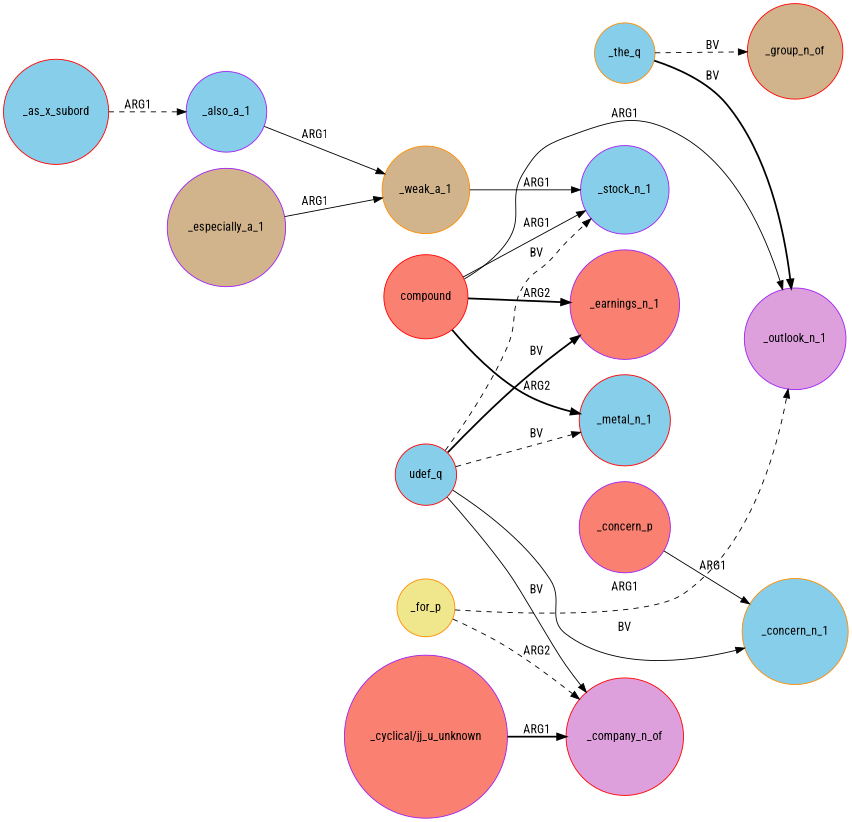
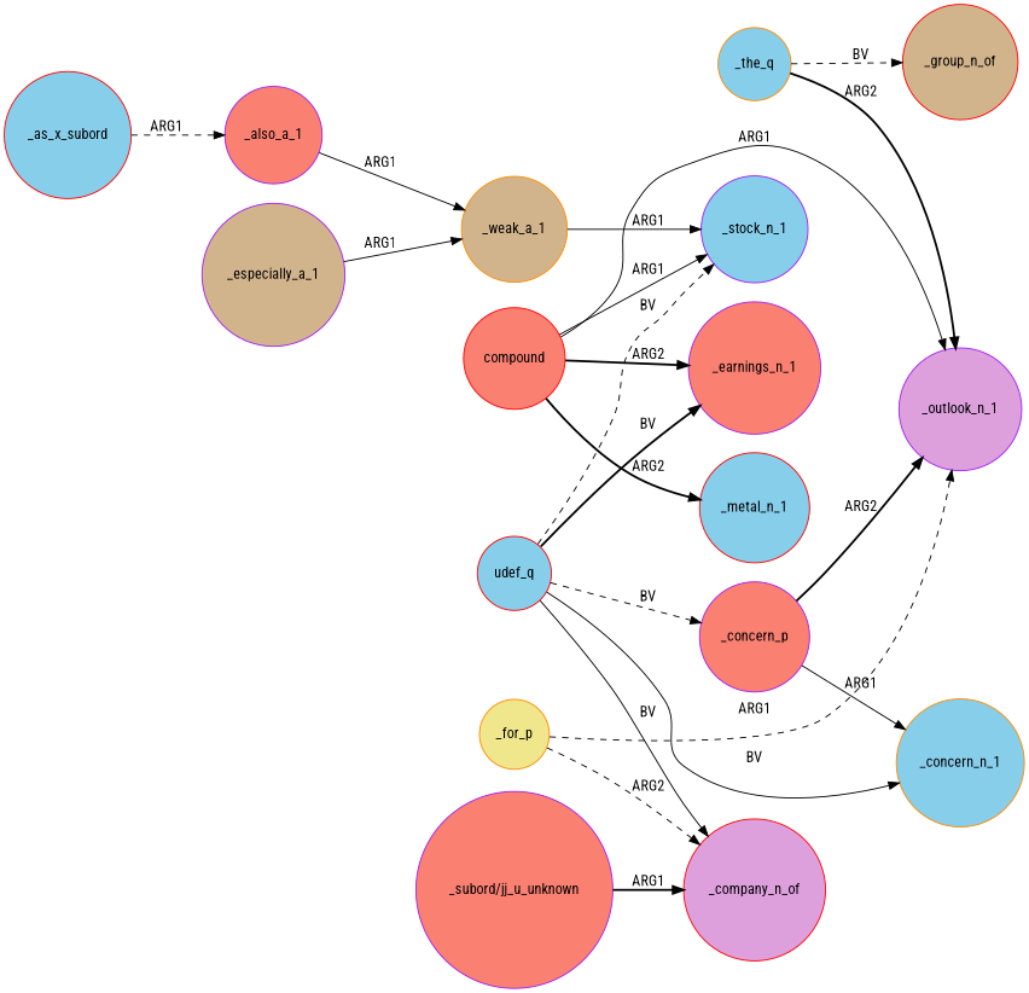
  digraph {
    fontname="Roboto Condensed"
    rankdir=LR
    node [color=purple fillcolor=skyblue fontname="Roboto Condensed" shape=circle style=filled]
    edge [fontname="Roboto Condensed" style=solid]
    _the_q [color=darkorange]
    _outlook_n_1 [fillcolor=plum]
    _group_n_of [color=red fillcolor=tan]
    _concern_n_1 [color=darkorange]
    n5 [fillcolor=salmon label=_concern_p]
    compound [color=red fillcolor=salmon]
    _stock_n_1
    _earnings_n_1 [fillcolor=salmon]
    _metal_n_1 [color=red]
    _as_x_subord [color=red]
-   _also_a_1
+   _also_a_1 [fillcolor=salmon]
    _weak_a_1 [color=darkorange fillcolor=tan]
    udef_q [color=red]
    _company_n_of [color=red fillcolor=plum]
    _especially_a_1 [fillcolor=tan]
-   "_cyclical/jj_u_unknown" [fillcolor=salmon]
+   "_cyclical/jj_u_unknown" [fillcolor=salmon label="_subord/jj_u_unknown"]
    _for_p [color=darkorange fillcolor=khaki]
-   _the_q -> _outlook_n_1 [label=BV style=bold]
+   _the_q -> _outlook_n_1 [label=ARG2 style=bold]
    _the_q -> _group_n_of [label=BV style=dashed]
+   n5 -> _outlook_n_1 [label=ARG2 style=bold]
    n5 -> _concern_n_1 [label=ARG1]
    compound -> _outlook_n_1 [label=ARG1]
    compound -> _stock_n_1 [label=ARG1]
    compound -> _earnings_n_1 [label=ARG2 style=bold]
    compound -> _metal_n_1 [label=ARG2 style=bold]
    _as_x_subord -> _also_a_1 [label=ARG1 style=dashed]
    _also_a_1 -> _weak_a_1 [label=ARG1]
    _weak_a_1 -> _stock_n_1 [label=ARG1]
    udef_q -> _concern_n_1 [label=BV]
    udef_q -> _stock_n_1 [label=BV style=dashed]
    udef_q -> _earnings_n_1 [label=BV style=bold]
-   udef_q -> _metal_n_1 [label=BV style=dashed]
+   udef_q -> n5 [label=BV style=dashed]
    udef_q -> _company_n_of [label=BV]
    _especially_a_1 -> _weak_a_1 [label=ARG1]
    "_cyclical/jj_u_unknown" -> _company_n_of [label=ARG1 style=bold]
    _for_p -> _outlook_n_1 [label=ARG1 style=dashed]
    _for_p -> _company_n_of [label=ARG2 style=dashed]
  }
